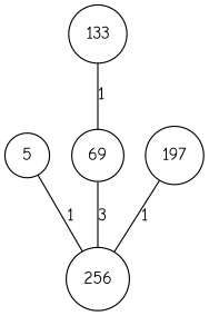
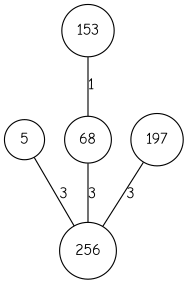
  graph {
    fontname="Comic Neue"
    node [fontname="Comic Neue" shape=circle]
    edge [fontname="Comic Neue"]
    5
    256
-   69
-   133
+   69 [label=68]
+   133 [label=153]
    197
-   5 -- 256 [label=1]
+   5 -- 256 [label=3]
    69 -- 256 [label=3]
    133 -- 69 [label=1]
-   197 -- 256 [label=1]
+   197 -- 256 [label=3]
  }
